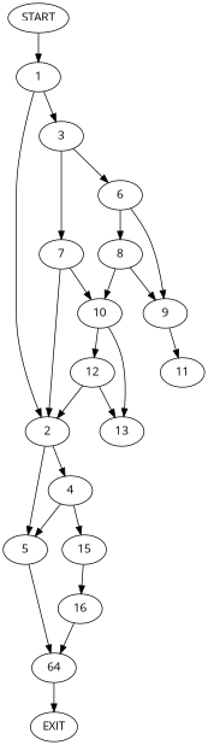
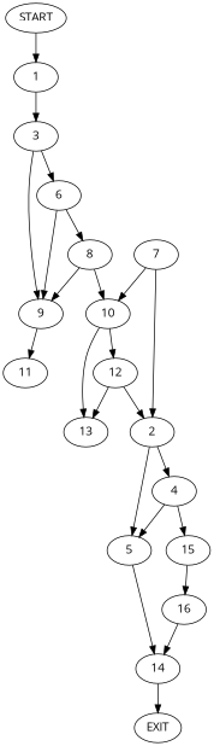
  digraph {
    fontname="Open Sans"
    node [fontname="Open Sans"]
    edge [fontname="Open Sans"]
    n1 [label=START]
    1
    2
    3
    n5 [label=EXIT]
    4
    5
    6
    7
    15
-   14 [label=64]
+   14
    8
    9
    10
    16
    11
    12
    13
    n1 -> 1
-   1 -> 2
    1 -> 3
    2 -> 4
    2 -> 5
    3 -> 6
-   3 -> 7
+   3 -> 9
    4 -> 5
    4 -> 15
    5 -> 14
    6 -> 8
    6 -> 9
    7 -> 2
    7 -> 10
    15 -> 16
    14 -> n5
    8 -> 9
    8 -> 10
    9 -> 11
    10 -> 12
    10 -> 13
    16 -> 14
    12 -> 2
    12 -> 13
  }
